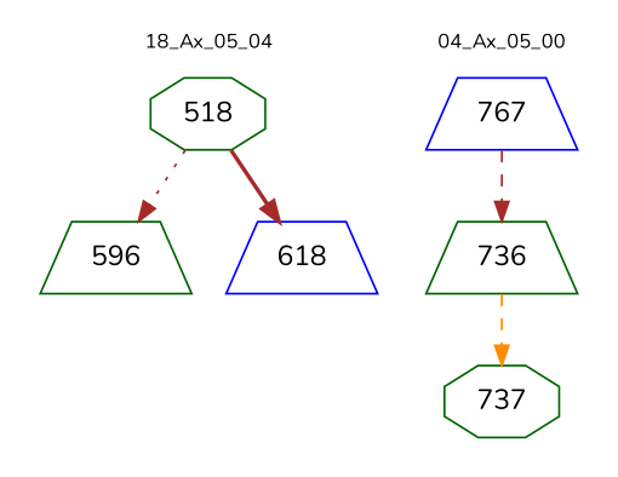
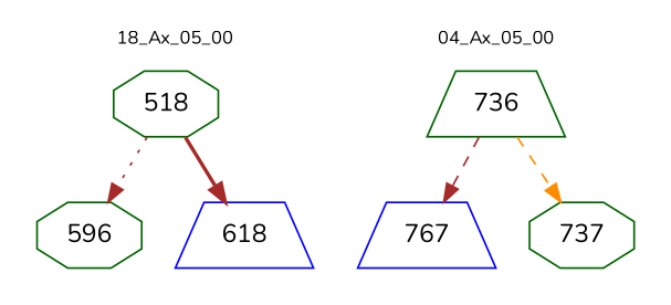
  digraph {
    fontname=Nunito
    node [color=darkgreen fontname=Nunito shape=trapezium]
    edge [color=brown fontname=Nunito style=dashed]
    n1 [label=518 shape=octagon]
-   n2 [label=596]
+   n2 [label=596 shape=octagon]
    n3 [color=blue label=618]
    n4 [label=736]
    n5 [color=blue label=767]
    n6 [label=737 shape=octagon]
    subgraph cluster_1 {
      color=white
      fontsize=10
-     label="18_Ax_05_04"
+     label="18_Ax_05_00"
      n1
      n2
      n3
    }
    subgraph cluster_2 {
      color=white
      fontsize=10
      label="04_Ax_05_00"
      n4
      n5
      n6
    }
    n1 -> n2 [style=dotted]
    n1 -> n3 [style=bold]
-   n5 -> n4
+   n4 -> n5
    n4 -> n6 [color=darkorange]
  }
